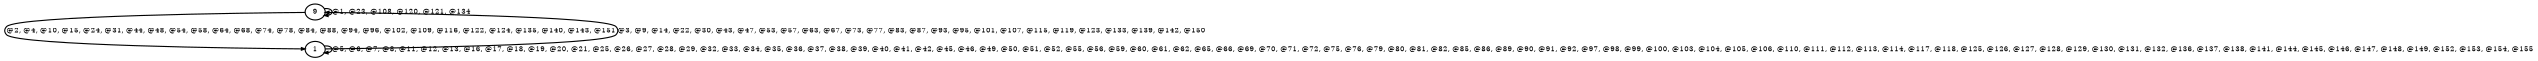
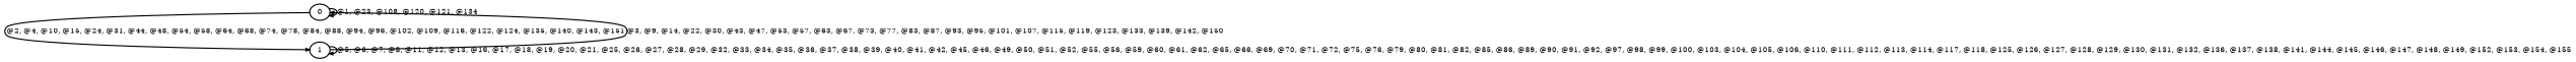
  digraph {
    node [fontsize=20 penwidth=3 shape=oval style=rounded]
    edge [arrowsize=1 color=black fontsize=20 penwidth=3 style=bold]
-   0 [label=9]
+   0
    1
    0 -> 0 [label="@1, @23, @108, @120, @121, @134"]
    0 -> 1 [label="@2, @4, @10, @15, @24, @31, @44, @48, @54, @58, @64, @68, @74, @78, @84, @88, @94, @96, @102, @109, @116, @122, @124, @135, @140, @143, @151"]
    1 -> 0 [label="@3, @9, @14, @22, @30, @43, @47, @53, @57, @63, @67, @73, @77, @83, @87, @93, @95, @101, @107, @115, @119, @123, @133, @139, @142, @150"]
    1 -> 1 [label="@5, @6, @7, @8, @11, @12, @13, @16, @17, @18, @19, @20, @21, @25, @26, @27, @28, @29, @32, @33, @34, @35, @36, @37, @38, @39, @40, @41, @42, @45, @46, @49, @50, @51, @52, @55, @56, @59, @60, @61, @62, @65, @66, @69, @70, @71, @72, @75, @76, @79, @80, @81, @82, @85, @86, @89, @90, @91, @92, @97, @98, @99, @100, @103, @104, @105, @106, @110, @111, @112, @113, @114, @117, @118, @125, @126, @127, @128, @129, @130, @131, @132, @136, @137, @138, @141, @144, @145, @146, @147, @148, @149, @152, @153, @154, @155"]
  }
